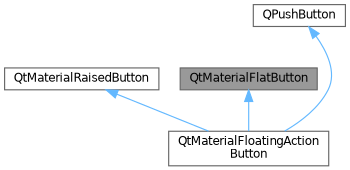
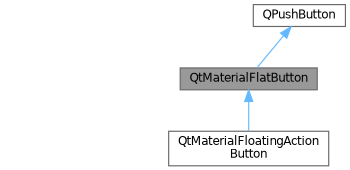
  digraph {
    node [color=gray40 fillcolor=white fontname=Helvetica fontsize=10 shape=box style=filled]
    edge [color=steelblue1 dir=back fontname=Helvetica fontsize=10 labelfontname=Helvetica labelfontsize=10 style=solid]
    n1 [fillcolor=grey60 fontcolor=black height=0.2 label=QtMaterialFlatButton width=0.4]
    n2 [height=0.2 label="QtMaterialFloatingAction\lButton" width=0.4]
-   n3 [height=0.2 label=QtMaterialRaisedButton width=0.4]
    n4 [height=0.2 label=QPushButton width=0.4]
    n1 -> n2
-   n3 -> n2
-   n4 -> n2
+   n4 -> n1
  }
